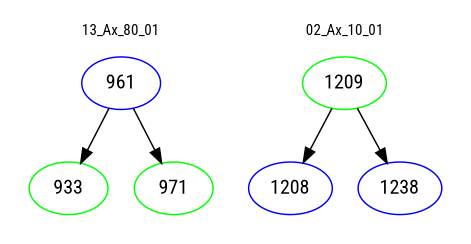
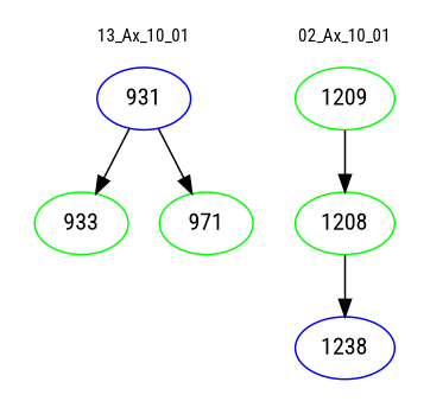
  digraph {
    fontname="Roboto Condensed"
    node [color=blue fontname="Roboto Condensed"]
    edge [color=black fontname="Roboto Condensed"]
-   n1 [label=961]
+   n1 [label=931]
    n2 [color=green label=933]
    n3 [color=green label=971]
-   n4 [label=1208]
+   n4 [color=green label=1208]
    n5 [label=1238]
    n6 [color=green label=1209]
    subgraph cluster_1 {
      color=white
      fontsize=10
-     label="13_Ax_80_01"
+     label="13_Ax_10_01"
      n1
      n2
      n3
    }
    subgraph cluster_2 {
      color=white
      fontsize=10
      label="02_Ax_10_01"
      n4
      n5
      n6
    }
    n1 -> n2
    n1 -> n3
-   n6 -> n5
+   n4 -> n5
    n6 -> n4
  }
